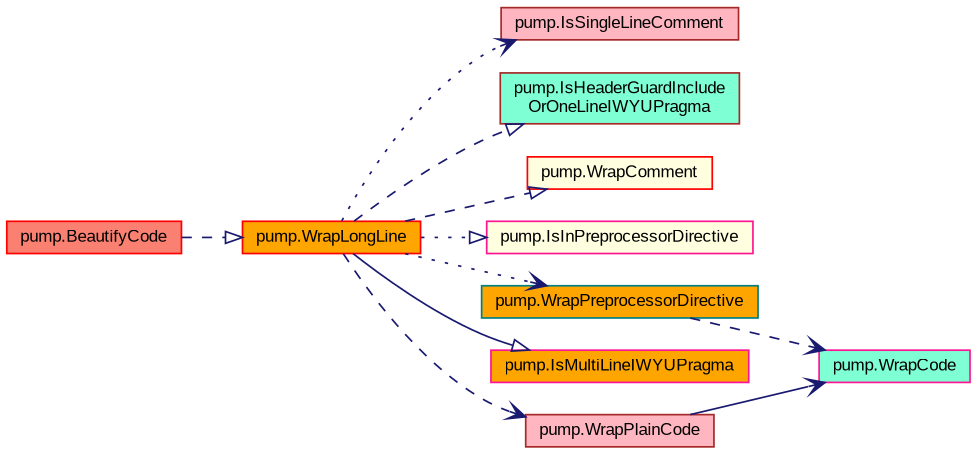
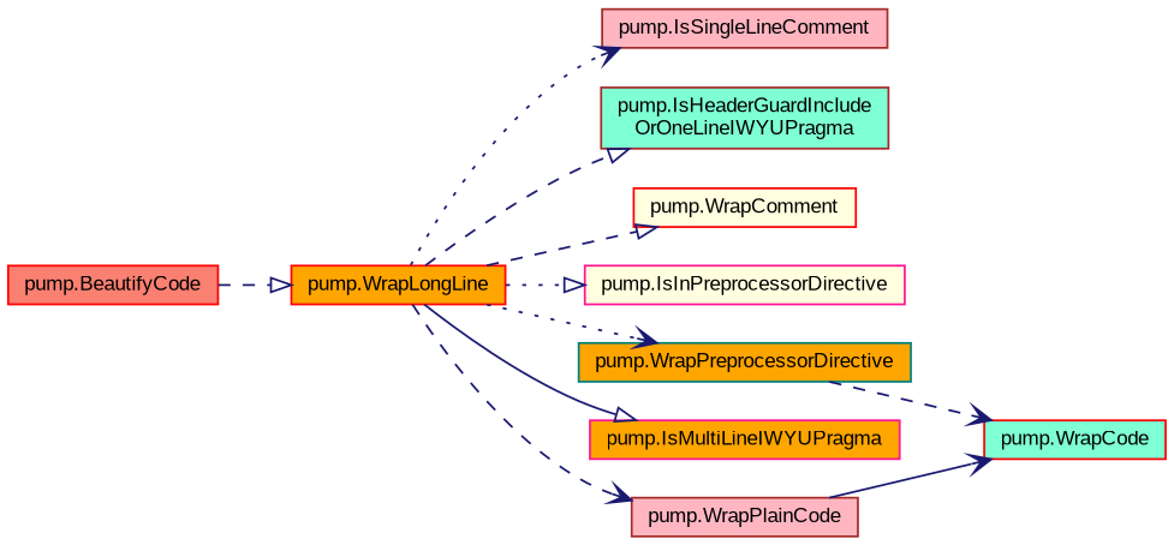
  digraph {
    fontname="Liberation Sans"
    rankdir=LR
    node [color=red fillcolor=orange fontname="Liberation Sans" fontsize=10 shape=record style=filled]
    edge [arrowhead=onormal color=midnightblue fontname="Liberation Sans" fontsize=10 labelfontname=Helvetica labelfontsize=10 style=dashed]
    n1 [fillcolor=salmon fontcolor=black height=0.2 label="pump.BeautifyCode" width=0.4]
    n2 [height=0.2 label="pump.WrapLongLine" width=0.4]
    n3 [color=brown fillcolor=lightpink height=0.2 label="pump.IsSingleLineComment" width=0.4]
    n4 [color=brown fillcolor=aquamarine height=0.2 label="pump.IsHeaderGuardInclude\lOrOneLineIWYUPragma" width=0.4]
    n5 [fillcolor=lightyellow height=0.2 label="pump.WrapComment" width=0.4]
    n6 [color=deeppink fillcolor=lightyellow height=0.2 label="pump.IsInPreprocessorDirective" width=0.4]
    n7 [color=teal height=0.2 label="pump.WrapPreprocessorDirective" width=0.4]
    n8 [color=deeppink height=0.2 label="pump.IsMultiLineIWYUPragma" width=0.4]
    n9 [color=brown fillcolor=lightpink height=0.2 label="pump.WrapPlainCode" width=0.4]
-   n10 [color=deeppink fillcolor=aquamarine height=0.2 label="pump.WrapCode" width=0.4]
+   n10 [fillcolor=aquamarine height=0.2 label="pump.WrapCode" width=0.4]
    n1 -> n2
    n2 -> n3 [arrowhead=vee style=dotted]
    n2 -> n4
    n2 -> n5
    n2 -> n6 [style=dotted]
    n2 -> n7 [arrowhead=vee style=dotted]
    n2 -> n8 [style=solid]
    n2 -> n9 [arrowhead=vee]
    n7 -> n10 [arrowhead=vee]
    n9 -> n10 [arrowhead=vee style=solid]
  }
